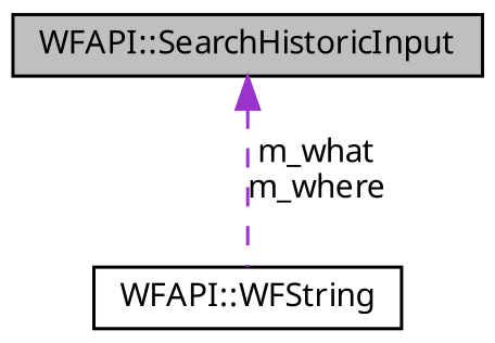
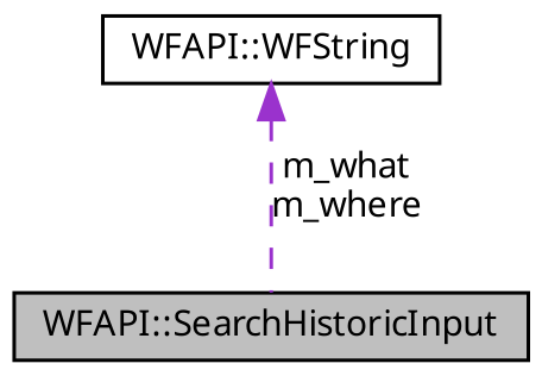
  digraph {
    node [color=black fontname="FreeSans.ttf" fontsize=10 shape=record style=filled]
    n1 [fillcolor=grey75 fontcolor=black height=0.2 label="WFAPI::SearchHistoricInput" width=0.4]
    n2 [fillcolor=white height=0.2 label="WFAPI::WFString" width=0.4]
-   n1 -> n2 [color=darkorchid3 dir=back fontname="FreeSans.ttf" fontsize=10 label="m_what\nm_where" labelfontname="FreeSans.ttf" labelfontsize=10 style=dashed]
+   n2 -> n1 [color=darkorchid3 dir=back fontname="FreeSans.ttf" fontsize=10 label="m_what\nm_where" labelfontname="FreeSans.ttf" labelfontsize=10 style=dashed]
  }
